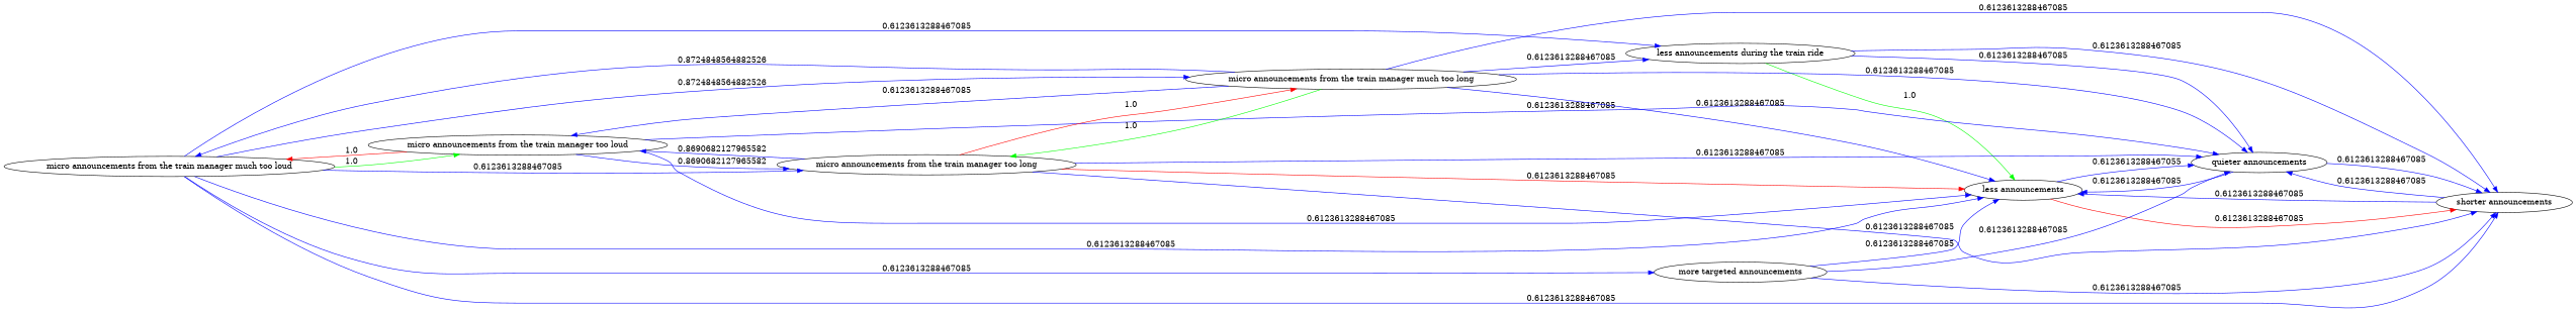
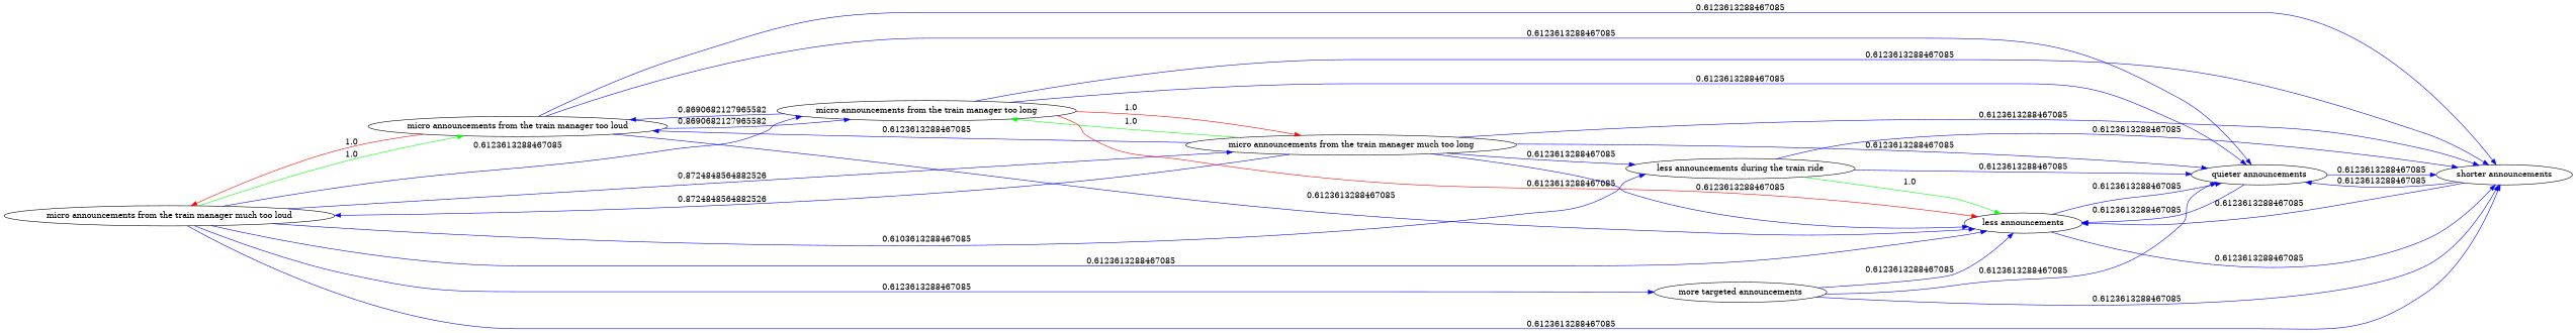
  digraph {
    rankdir=LR
    edge [color=blue]
    "less announcements during the train ride"
    "less announcements"
    "quieter announcements"
    "shorter announcements"
    "micro announcements from the train manager much too loud"
    "micro announcements from the train manager too loud"
    "micro announcements from the train manager much too long"
    "micro announcements from the train manager too long"
    "more targeted announcements"
    "less announcements during the train ride" -> "less announcements" [color=green label=1.0]
    "less announcements during the train ride" -> "quieter announcements" [label=0.6123613288467085]
    "less announcements during the train ride" -> "shorter announcements" [label=0.6123613288467085]
-   "less announcements" -> "quieter announcements" [label=0.6123613288467055]
-   "less announcements" -> "shorter announcements" [color=red label=0.6123613288467085]
+   "less announcements" -> "quieter announcements" [label=0.6123613288467085]
+   "less announcements" -> "shorter announcements" [label=0.6123613288467085]
    "quieter announcements" -> "less announcements" [label=0.6123613288467085]
    "quieter announcements" -> "shorter announcements" [label=0.6123613288467085]
    "shorter announcements" -> "less announcements" [label=0.6123613288467085]
    "shorter announcements" -> "quieter announcements" [label=0.6123613288467085]
-   "micro announcements from the train manager much too loud" -> "less announcements during the train ride" [label=0.6123613288467085]
+   "micro announcements from the train manager much too loud" -> "less announcements during the train ride" [label=0.6103613288467085]
    "micro announcements from the train manager much too loud" -> "less announcements" [label=0.6123613288467085]
    "micro announcements from the train manager much too loud" -> "shorter announcements" [label=0.6123613288467085]
    "micro announcements from the train manager much too loud" -> "micro announcements from the train manager too loud" [color=green label=1.0]
    "micro announcements from the train manager much too loud" -> "micro announcements from the train manager much too long" [label=0.8724848564882526]
    "micro announcements from the train manager much too loud" -> "micro announcements from the train manager too long" [label=0.6123613288467085]
    "micro announcements from the train manager much too loud" -> "more targeted announcements" [label=0.6123613288467085]
    "micro announcements from the train manager too loud" -> "less announcements" [label=0.6123613288467085]
    "micro announcements from the train manager too loud" -> "quieter announcements" [label=0.6123613288467085]
+   "micro announcements from the train manager too loud" -> "shorter announcements" [label=0.6123613288467085]
    "micro announcements from the train manager too loud" -> "micro announcements from the train manager much too loud" [color=red label=1.0]
    "micro announcements from the train manager too loud" -> "micro announcements from the train manager too long" [label=0.8690682127965582]
    "micro announcements from the train manager much too long" -> "less announcements during the train ride" [label=0.6123613288467085]
    "micro announcements from the train manager much too long" -> "less announcements" [label=0.6123613288467085]
    "micro announcements from the train manager much too long" -> "quieter announcements" [label=0.6123613288467085]
    "micro announcements from the train manager much too long" -> "shorter announcements" [label=0.6123613288467085]
    "micro announcements from the train manager much too long" -> "micro announcements from the train manager much too loud" [label=0.8724848564882526]
    "micro announcements from the train manager much too long" -> "micro announcements from the train manager too loud" [label=0.6123613288467085]
    "micro announcements from the train manager much too long" -> "micro announcements from the train manager too long" [color=green label=1.0]
    "micro announcements from the train manager too long" -> "less announcements" [color=red label=0.6123613288467085]
    "micro announcements from the train manager too long" -> "quieter announcements" [label=0.6123613288467085]
    "micro announcements from the train manager too long" -> "shorter announcements" [label=0.6123613288467085]
    "micro announcements from the train manager too long" -> "micro announcements from the train manager too loud" [label=0.8690682127965582]
    "micro announcements from the train manager too long" -> "micro announcements from the train manager much too long" [color=red label=1.0]
    "more targeted announcements" -> "less announcements" [label=0.6123613288467085]
    "more targeted announcements" -> "quieter announcements" [label=0.6123613288467085]
    "more targeted announcements" -> "shorter announcements" [label=0.6123613288467085]
  }
